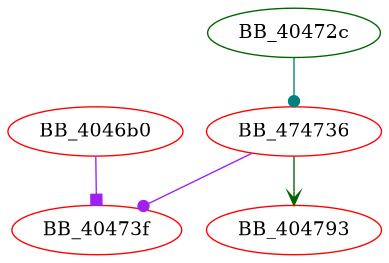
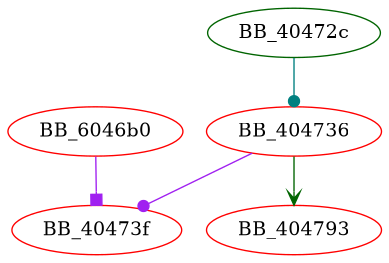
  digraph {
    node [color=red]
    edge [arrowhead=dot color=purple]
-   BB_4046b0
+   BB_4046b0 [label=BB_6046b0]
    BB_40473f
    BB_40472c [color=darkgreen]
-   BB_404736 [label=BB_474736]
+   BB_404736
    n5 [label=BB_404793]
    BB_4046b0 -> BB_40473f [arrowhead=box]
    BB_40472c -> BB_404736 [color=teal]
    BB_404736 -> BB_40473f
    BB_404736 -> n5 [arrowhead=vee color=darkgreen]
  }
